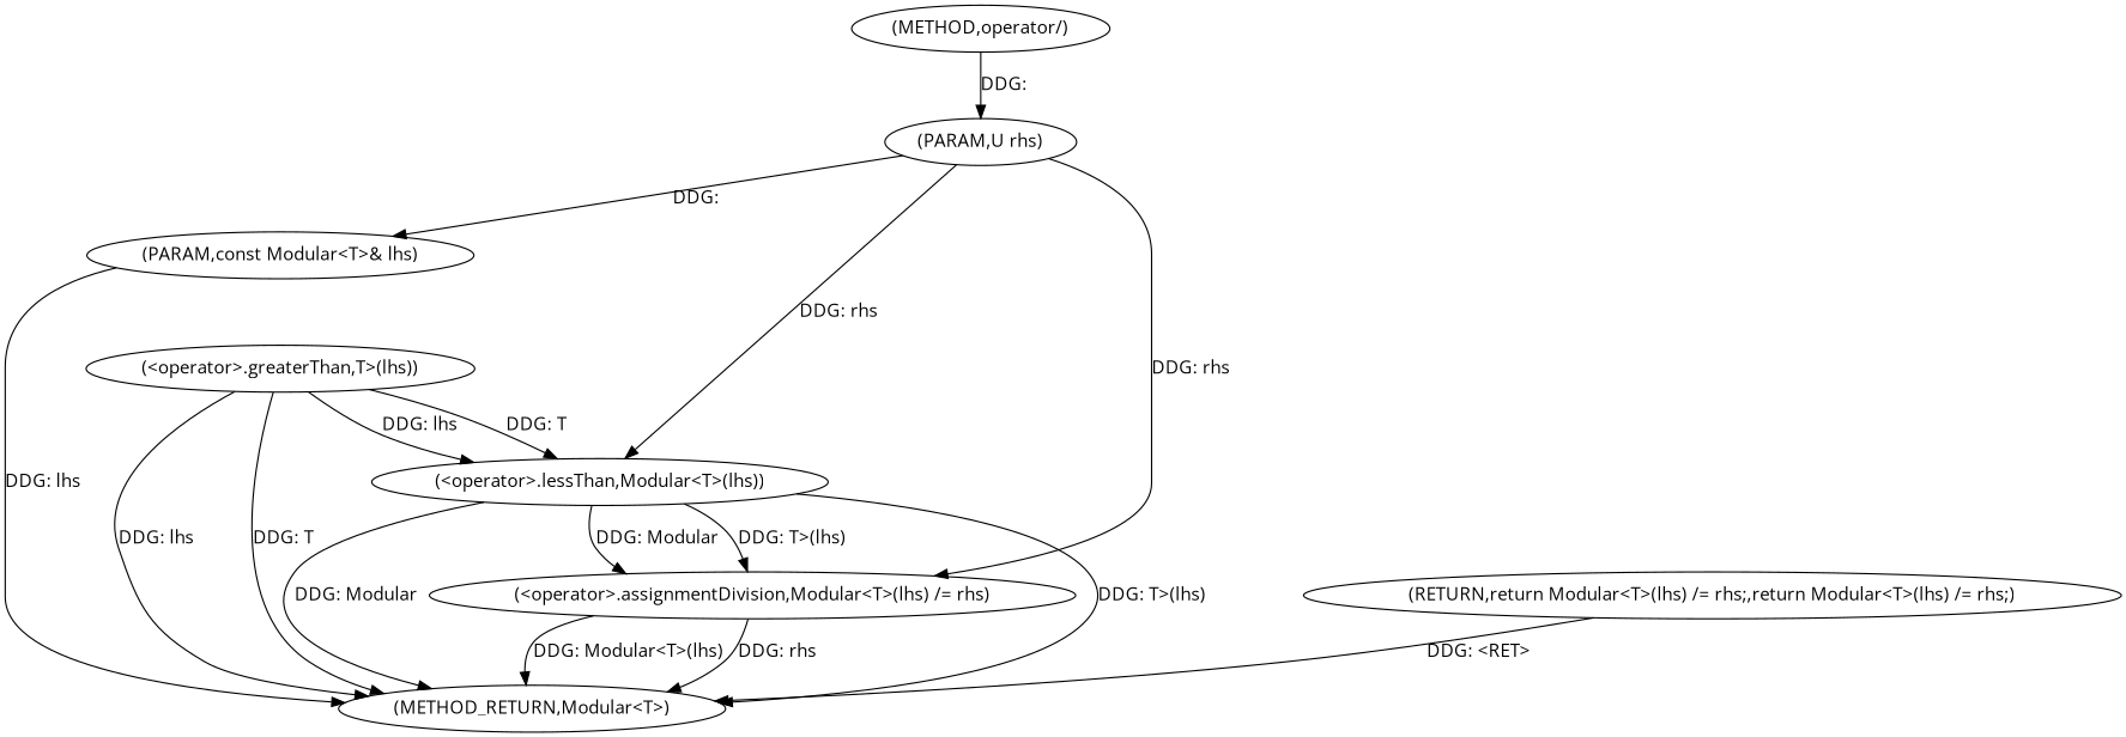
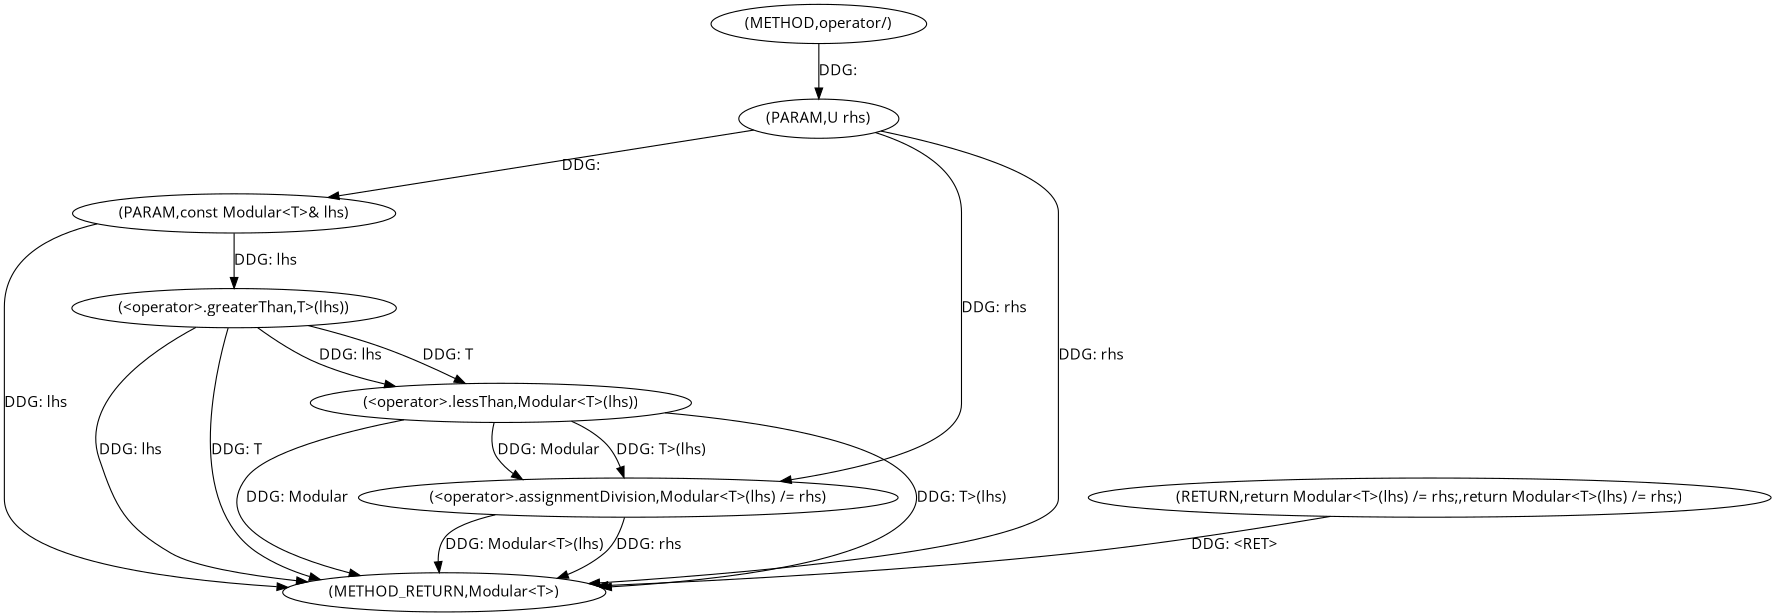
  digraph {
    fontname="Open Sans"
    node [fontname="Open Sans"]
    edge [fontname="Open Sans"]
    n1 [label="(METHOD,operator/)"]
    n2 [label="(PARAM,U rhs)"]
    n3 [label="(PARAM,const Modular<T>& lhs)"]
    n4 [label="(<operator>.greaterThan,T>(lhs))"]
    n5 [label="(METHOD_RETURN,Modular<T>)"]
    n6 [label="(<operator>.assignmentDivision,Modular<T>(lhs) /= rhs)"]
    n7 [label="(<operator>.lessThan,Modular<T>(lhs))"]
    n8 [label="(RETURN,return Modular<T>(lhs) /= rhs;,return Modular<T>(lhs) /= rhs;)"]
    n1 -> n2 [label="DDG: "]
    n2 -> n3 [label="DDG: "]
-   n2 -> n7 [label="DDG: rhs"]
+   n2 -> n5 [label="DDG: rhs"]
    n2 -> n6 [label="DDG: rhs"]
+   n3 -> n4 [label="DDG: lhs"]
    n3 -> n5 [label="DDG: lhs"]
    n4 -> n5 [label="DDG: lhs"]
    n4 -> n5 [label="DDG: T"]
    n4 -> n7 [label="DDG: lhs"]
    n4 -> n7 [label="DDG: T"]
    n6 -> n5 [label="DDG: Modular<T>(lhs)"]
    n6 -> n5 [label="DDG: rhs"]
    n7 -> n5 [label="DDG: T>(lhs)"]
    n7 -> n5 [label="DDG: Modular"]
    n7 -> n6 [label="DDG: T>(lhs)"]
    n7 -> n6 [label="DDG: Modular"]
    n8 -> n5 [label="DDG: <RET>"]
  }
